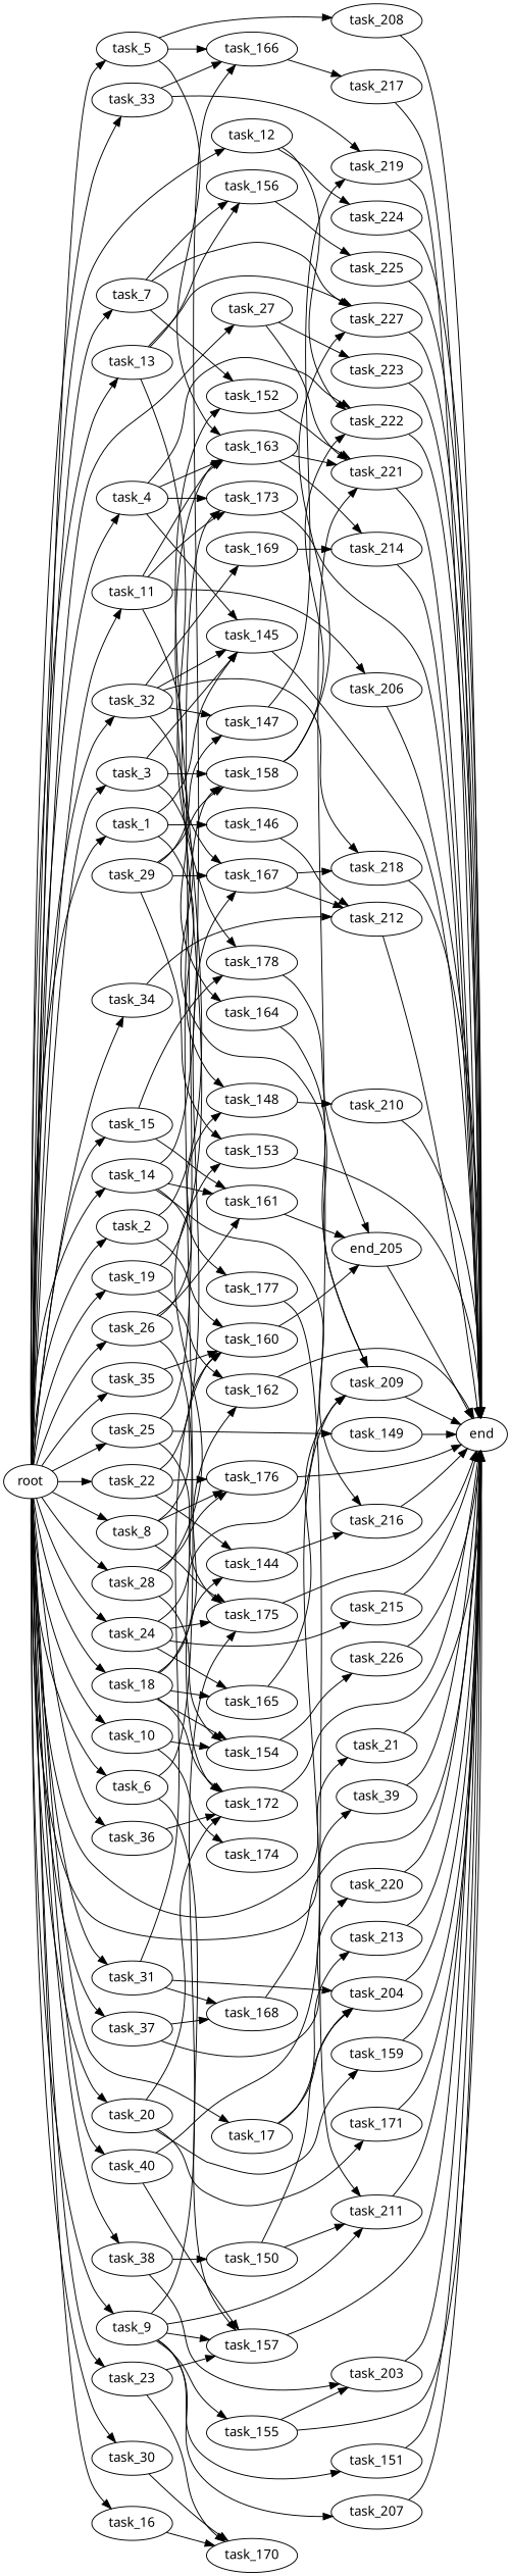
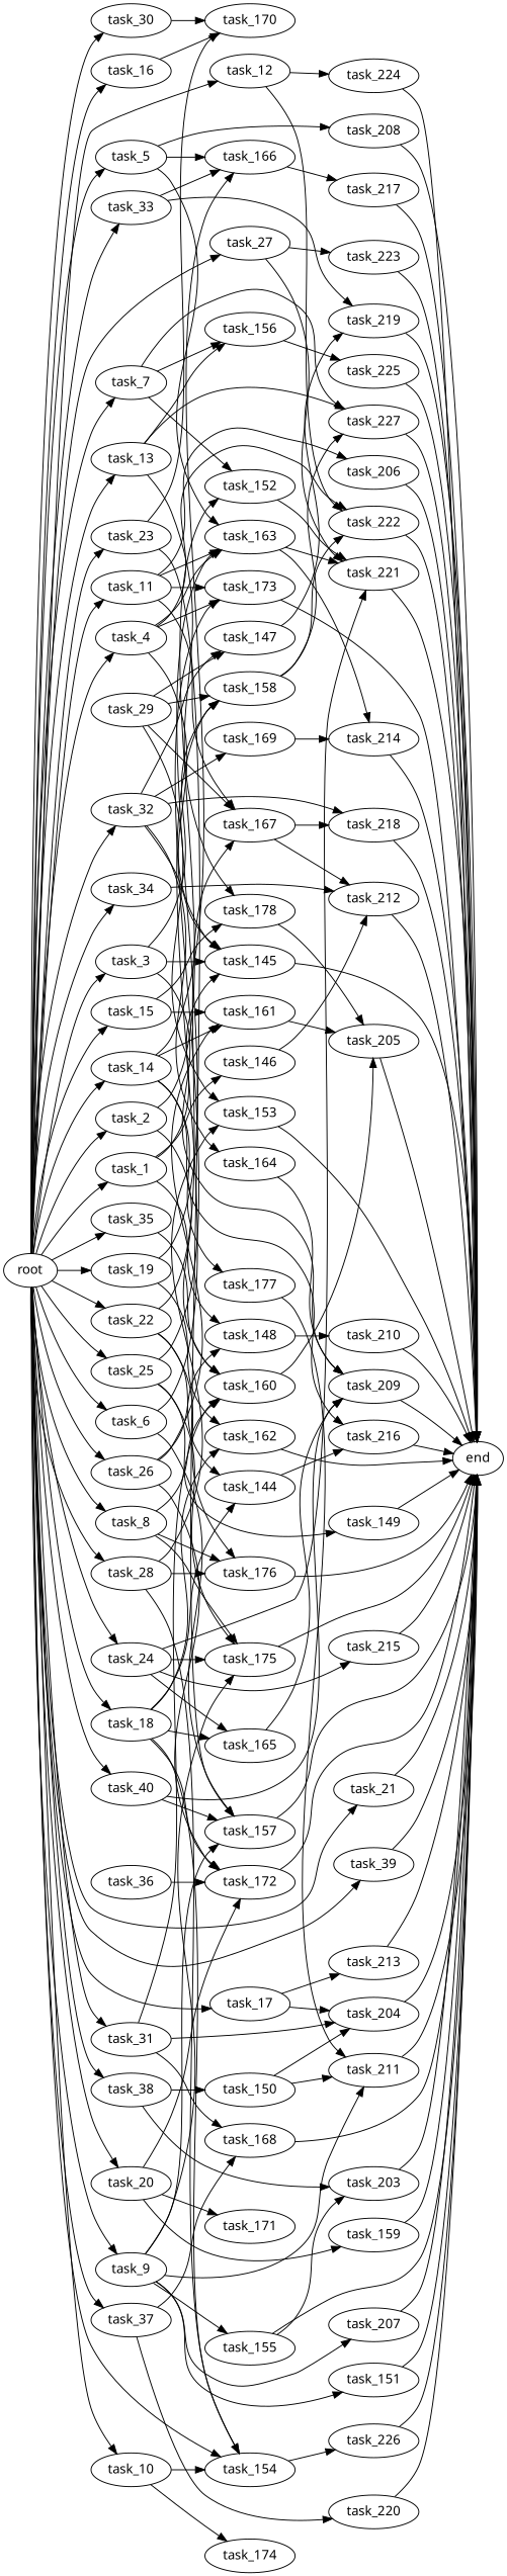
  digraph {
    fontname="Noto Sans"
    rankdir=LR
    node [fontname="Noto Sans"]
    edge [fontname="Noto Sans"]
    task_217
    end
    task_12
    task_224
    task_222
    task_152
    task_221
    task_160
-   task_205 [label=end_205]
+   task_205
    task_29
    task_167
    task_158
    task_153
    task_147
    task_212
    task_218
    task_227
    task_219
    task_36
    task_172
    task_148
    task_210
    task_19
    task_162
    task_163
    task_214
    root
    task_10
    task_18
    task_4
    task_33
    task_22
    task_15
    task_5
    task_14
    task_21
    task_38
    task_16
    task_30
    task_7
    task_24
    task_27
    task_26
    task_17
    task_39
    task_31
    task_40
    task_2
    task_35
    task_3
    task_28
    task_25
    task_23
    task_6
    task_32
    task_20
    task_9
    task_37
    task_1
    task_34
    task_8
    task_13
    task_11
    task_154
    task_174
    task_144
    task_165
    task_173
    task_145
    task_166
    task_176
    task_161
    task_178
    task_208
    task_216
    task_177
    task_203
    task_150
    task_170
    task_156
    task_215
    task_175
    task_223
    task_213
    task_204
    task_168
    task_209
    task_157
    task_149
    task_169
    task_164
    task_171
    task_159
    task_211
    task_151
    task_207
    task_155
    task_220
    task_146
    task_206
    task_226
    task_225
    task_217 -> end
    task_12 -> task_224
    task_12 -> task_222
    task_224 -> end
    task_222 -> end
    task_152 -> task_221
    task_221 -> end
    task_160 -> task_205
    task_205 -> end
    task_29 -> task_167
    task_29 -> task_158
    task_29 -> task_153
    task_29 -> task_147
    task_167 -> task_212
    task_167 -> task_218
    task_158 -> task_222
    task_158 -> task_227
    task_153 -> end
    task_147 -> task_219
    task_212 -> end
    task_218 -> end
    task_227 -> end
    task_219 -> end
    task_36 -> task_172
    task_172 -> end
    task_148 -> task_210
    task_210 -> end
    task_19 -> task_162
    task_19 -> task_163
    task_162 -> end
    task_163 -> task_221
    task_163 -> task_214
    task_214 -> end
    root -> task_12
-   root -> task_36
+   root -> task_154
    root -> task_19
    root -> task_10
    root -> task_18
    root -> task_4
    root -> task_33
    root -> task_22
    root -> task_15
    root -> task_5
    root -> task_14
    root -> task_21
    root -> task_38
    root -> task_16
    root -> task_30
    root -> task_7
    root -> task_24
    root -> task_27
    root -> task_26
    root -> task_17
    root -> task_39
    root -> task_31
    root -> task_40
    root -> task_2
    root -> task_35
    root -> task_3
    root -> task_28
    root -> task_25
    root -> task_23
    root -> task_6
    root -> task_32
    root -> task_20
    root -> task_9
    root -> task_37
    root -> task_1
    root -> task_34
    root -> task_8
    root -> task_13
    root -> task_11
    task_10 -> task_154
    task_10 -> task_174
    task_18 -> task_172
    task_18 -> task_162
    task_18 -> task_154
    task_18 -> task_144
    task_18 -> task_165
    task_4 -> task_222
    task_4 -> task_163
    task_4 -> task_173
    task_4 -> task_145
    task_33 -> task_219
    task_33 -> task_166
    task_22 -> task_167
    task_22 -> task_144
    task_22 -> task_176
    task_15 -> task_161
    task_15 -> task_178
    task_5 -> task_163
    task_5 -> task_166
    task_5 -> task_208
    task_14 -> task_166
    task_14 -> task_161
    task_14 -> task_216
    task_14 -> task_177
    task_21 -> end
    task_38 -> task_203
    task_38 -> task_150
    task_16 -> task_170
    task_30 -> task_170
    task_7 -> task_152
    task_7 -> task_227
    task_7 -> task_156
    task_24 -> task_221
    task_24 -> task_165
    task_24 -> task_215
    task_24 -> task_175
    task_27 -> task_221
    task_27 -> task_223
    task_26 -> task_172
    task_26 -> task_148
    task_26 -> task_161
    task_17 -> task_213
    task_17 -> task_204
    task_39 -> end
    task_31 -> task_160
    task_31 -> task_204
    task_31 -> task_168
    task_40 -> task_209
    task_40 -> task_157
    task_2 -> task_152
    task_2 -> task_160
    task_35 -> task_160
    task_3 -> task_158
    task_3 -> task_145
    task_3 -> task_209
    task_28 -> task_153
    task_28 -> task_154
    task_28 -> task_176
    task_25 -> task_173
    task_25 -> task_175
    task_25 -> task_149
    task_23 -> task_170
    task_23 -> task_157
    task_6 -> task_158
    task_6 -> task_157
    task_32 -> task_147
    task_32 -> task_218
    task_32 -> task_145
    task_32 -> task_169
    task_32 -> task_164
    task_20 -> task_172
    task_20 -> task_171
    task_20 -> task_159
    task_9 -> task_175
    task_9 -> task_157
    task_9 -> task_211
    task_9 -> task_151
    task_9 -> task_207
    task_9 -> task_155
    task_37 -> task_168
    task_37 -> task_220
    task_1 -> task_148
    task_1 -> task_145
    task_1 -> task_146
    task_34 -> task_212
    task_8 -> task_160
    task_8 -> task_176
    task_8 -> task_175
    task_13 -> task_227
    task_13 -> task_178
    task_13 -> task_156
    task_11 -> task_167
    task_11 -> task_163
    task_11 -> task_173
    task_11 -> task_206
    task_154 -> task_226
    task_144 -> task_216
    task_165 -> task_209
    task_173 -> end
    task_145 -> end
    task_166 -> task_217
    task_176 -> end
    task_161 -> task_205
    task_178 -> task_205
    task_208 -> end
    task_216 -> end
    task_177 -> task_211
    task_203 -> end
    task_150 -> task_204
    task_150 -> task_211
    task_156 -> task_225
    task_215 -> end
    task_175 -> end
    task_223 -> end
    task_213 -> end
    task_204 -> end
    task_168 -> end
    task_209 -> end
    task_157 -> end
    task_149 -> end
    task_169 -> task_214
    task_164 -> task_209
-   task_171 -> end
    task_159 -> end
    task_211 -> end
    task_151 -> end
    task_207 -> end
    task_155 -> end
    task_155 -> task_203
    task_220 -> end
    task_146 -> task_212
    task_206 -> end
    task_226 -> end
    task_225 -> end
  }
